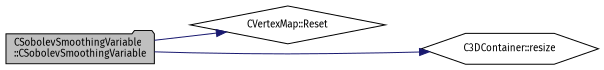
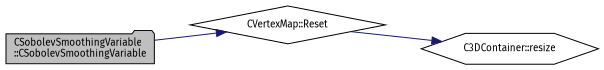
  digraph {
    fontname="Fira Sans"
    rankdir=LR
    node [color=black fillcolor=white fontname="Fira Sans" fontsize=10 style=filled]
    edge [color=midnightblue fontname="Fira Sans" fontsize=10 labelfontname=Helvetica labelfontsize=10 style=solid]
    n1 [fillcolor=grey75 fontcolor=black height=0.2 label="CSobolevSmoothingVariable\l::CSobolevSmoothingVariable" shape=folder width=0.4]
    n2 [height=0.2 label="CVertexMap::Reset" shape=diamond width=0.4]
    n3 [height=0.2 label="C3DContainer::resize" shape=hexagon width=0.4]
    n1 -> n2
-   n1 -> n3
+   n2 -> n3
  }
